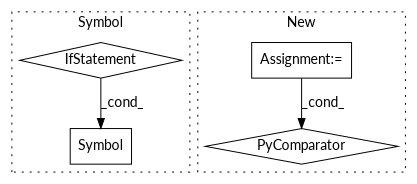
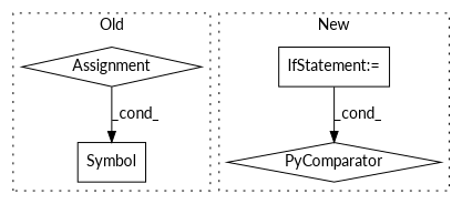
  digraph {
    fontname=Lato
    node [fontname=Lato shape=box]
    edge [fontname=Lato]
    n1 [a=32 l="7,1" label=Symbol s="3747,3763"]
-   n2 [a=25 l=28 label=IfStatement s=3840 shape=diamond]
+   n2 [a=25 l=28 label=Assignment s=3840 shape=diamond]
    n3 [a=113 l=48 label=PyComparator s=3874 shape=diamond]
-   n4 [a=7 l=8 label="Assignment:=" s=3204]
+   n4 [a=7 l=8 label="IfStatement:=" s=3204]
    subgraph cluster_1 {
-     label=Symbol
+     label=Old
      style=dotted
      n1
      n2
    }
    subgraph cluster_2 {
      label=New
      style=dotted
      n3
      n4
    }
    n2 -> n1 [label=_cond_]
    n4 -> n3 [label=_cond_]
  }
